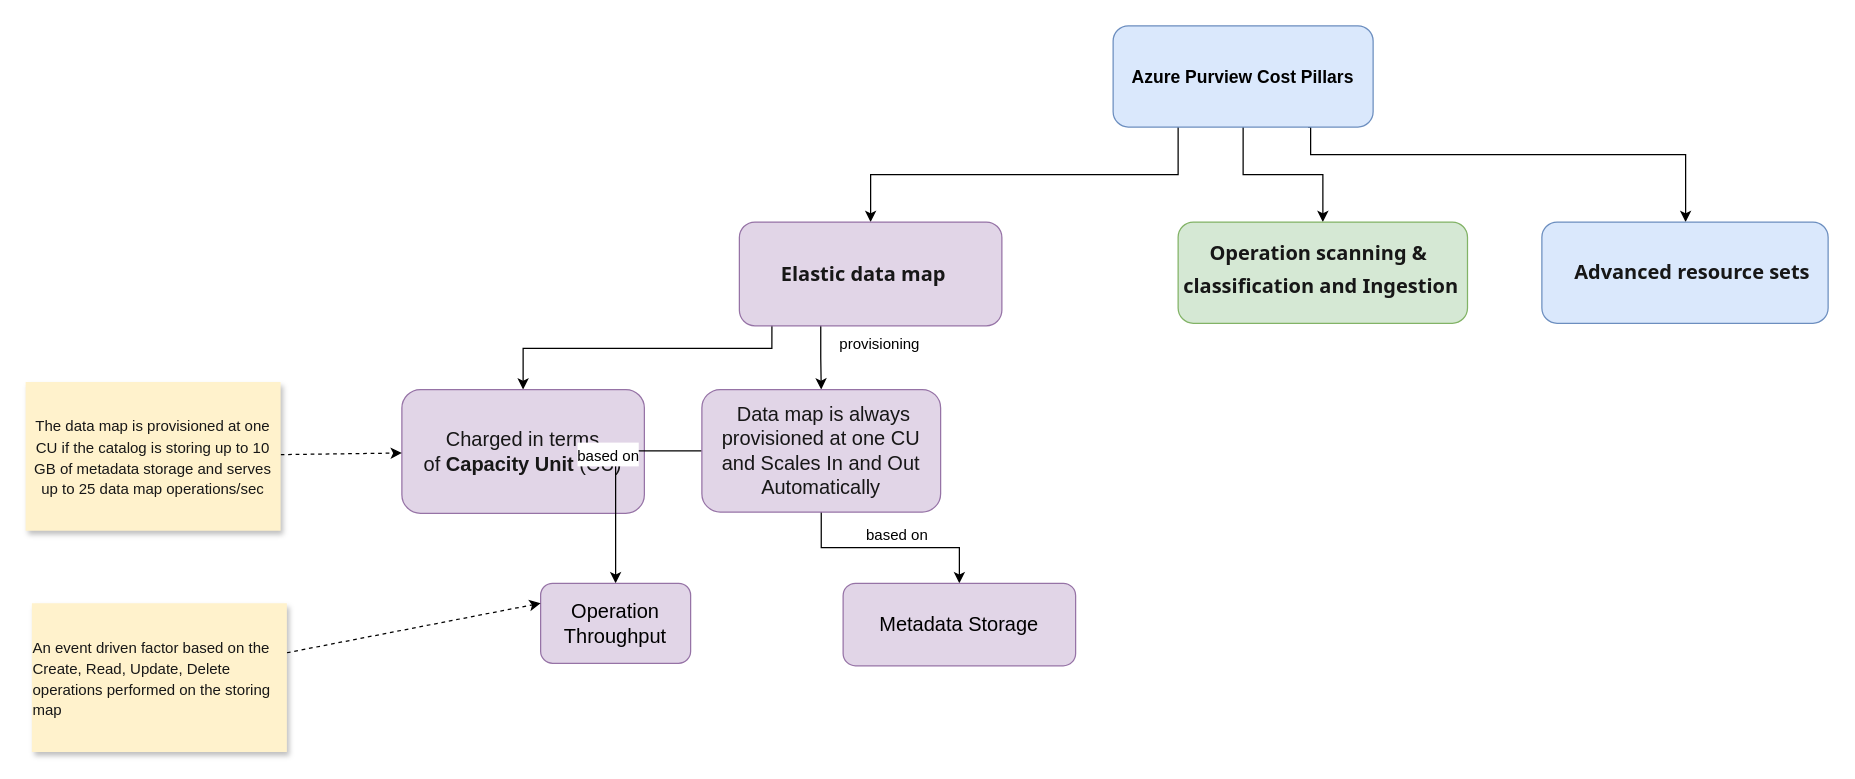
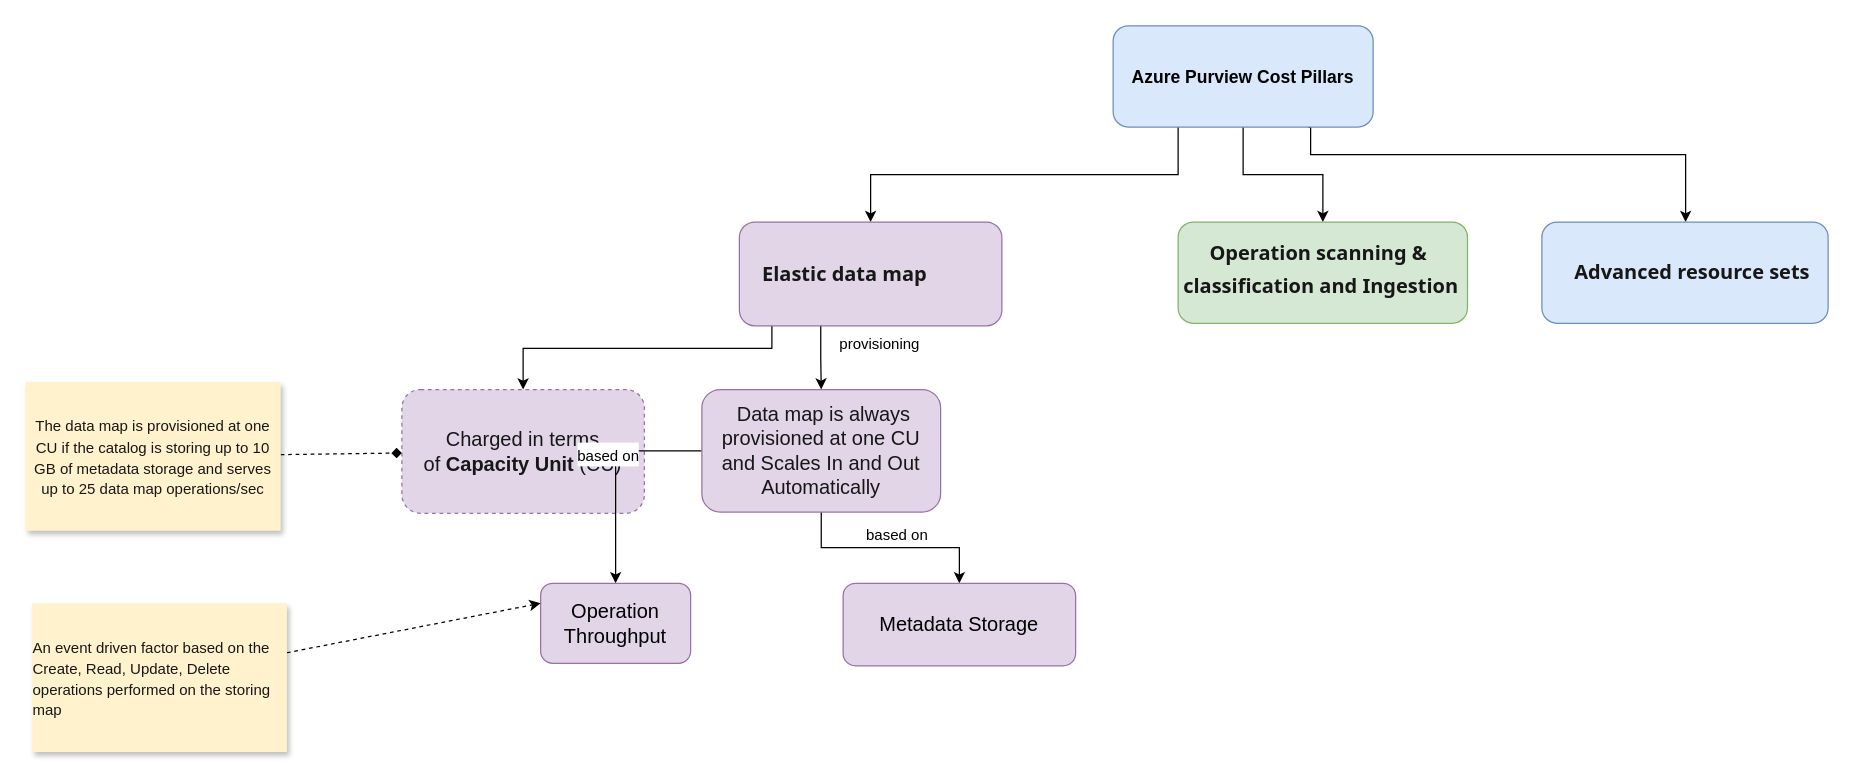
  <mxCell id="0" />
  <mxCell id="1" parent="0" />
  <mxCell id="2" value="" style="edgeStyle=orthogonalEdgeStyle;rounded=0;orthogonalLoop=1;jettySize=auto;html=1;exitX=0.25;exitY=1;exitDx=0;exitDy=0;" edge="1" parent="1" source="5" target="8"><mxGeometry relative="1" as="geometry" /></mxCell>
  <mxCell id="3" value="" style="edgeStyle=orthogonalEdgeStyle;rounded=0;orthogonalLoop=1;jettySize=auto;html=1;" edge="1" parent="1" source="5" target="9"><mxGeometry relative="1" as="geometry" /></mxCell>
  <mxCell id="4" value="" style="edgeStyle=orthogonalEdgeStyle;rounded=0;orthogonalLoop=1;jettySize=auto;html=1;exitX=0.75;exitY=1;exitDx=0;exitDy=0;" edge="1" parent="1" source="5" target="10"><mxGeometry relative="1" as="geometry"><Array as="points"><mxPoint x="1048" y="101" /><mxPoint x="1048" y="123" /><mxPoint x="1348" y="123" /></Array></mxGeometry></mxCell>
  <mxCell id="5" value="&lt;b style=&quot;font-size: 14px;&quot;&gt;Azure Purview Cost Pillars&lt;/b&gt;" style="rounded=1;whiteSpace=wrap;html=1;fontSize=14;fillColor=#dae8fc;strokeColor=#6c8ebf;" vertex="1" parent="1"><mxGeometry x="890" y="20" width="208" height="81" as="geometry" /></mxCell>
  <mxCell id="6" value="" style="edgeStyle=orthogonalEdgeStyle;rounded=0;orthogonalLoop=1;jettySize=auto;html=1;fontSize=14;exitX=0.124;exitY=0.982;exitDx=0;exitDy=0;exitPerimeter=0;" edge="1" parent="1" source="8" target="15"><mxGeometry relative="1" as="geometry"><Array as="points"><mxPoint x="617" y="278" /><mxPoint x="418" y="278" /></Array></mxGeometry></mxCell>
  <mxCell id="7" value="" style="edgeStyle=orthogonalEdgeStyle;rounded=0;orthogonalLoop=1;jettySize=auto;html=1;fontSize=12;exitX=0.31;exitY=0.988;exitDx=0;exitDy=0;exitPerimeter=0;" edge="1" parent="1" source="8" target="22"><mxGeometry relative="1" as="geometry" /></mxCell>
  <mxCell id="8" value="" style="whiteSpace=wrap;html=1;rounded=1;fillColor=#e1d5e7;strokeColor=#9673a6;" vertex="1" parent="1"><mxGeometry x="591" y="177" width="210" height="83" as="geometry" /></mxCell>
  <mxCell id="9" value="" style="whiteSpace=wrap;html=1;rounded=1;fillColor=#d5e8d4;strokeColor=#82b366;" vertex="1" parent="1"><mxGeometry x="942" y="177" width="231.5" height="81" as="geometry" /></mxCell>
  <mxCell id="10" value="" style="whiteSpace=wrap;html=1;rounded=1;fillColor=#dae8fc;strokeColor=#6c8ebf;" vertex="1" parent="1"><mxGeometry x="1233" y="177" width="229" height="81" as="geometry" /></mxCell>
- <mxCell id="11" value="&lt;span style=&quot;font-weight: 600; color: rgb(23, 23, 23); font-family: &amp;quot;Segoe UI&amp;quot;, SegoeUI, &amp;quot;Helvetica Neue&amp;quot;, Helvetica, Arial, sans-serif; font-size: 16px; text-align: start; background-color: initial;&quot;&gt;Elastic data map&lt;/span&gt;" style="text;html=1;align=center;verticalAlign=middle;resizable=0;points=[];autosize=1;strokeColor=none;fillColor=none;" vertex="1" parent="1"><mxGeometry x="621" y="208.5" width="138" height="20" as="geometry" /></mxCell>
+ <mxCell id="11" value="&lt;span style=&quot;font-weight: 600; color: rgb(23, 23, 23); font-family: &amp;quot;Segoe UI&amp;quot;, SegoeUI, &amp;quot;Helvetica Neue&amp;quot;, Helvetica, Arial, sans-serif; font-size: 16px; text-align: start; background-color: initial;&quot;&gt;Elastic data map&lt;/span&gt;" style="text;html=1;align=center;verticalAlign=middle;resizable=0;points=[];autosize=1;strokeColor=none;fillColor=none;" vertex="1" parent="1"><mxGeometry x="606" y="208.5" width="138" height="20" as="geometry" /></mxCell>
  <mxCell id="12" value="&lt;span style=&quot;font-weight: 600; color: rgb(23, 23, 23); font-family: &amp;quot;Segoe UI&amp;quot;, SegoeUI, &amp;quot;Helvetica Neue&amp;quot;, Helvetica, Arial, sans-serif; font-size: 16px; text-align: start; background-color: initial;&quot;&gt;Operation scanning &amp;amp;&lt;/span&gt;&lt;br&gt;&lt;ul style=&quot;box-sizing: inherit; outline-color: inherit; margin: 16px 0px 16px 38px; padding: 0px; list-style: none; color: rgb(23, 23, 23); font-family: &amp;quot;Segoe UI&amp;quot;, SegoeUI, &amp;quot;Helvetica Neue&amp;quot;, Helvetica, Arial, sans-serif; font-size: 16px; text-align: start;&quot;&gt;&lt;li&gt;&lt;/li&gt;&lt;/ul&gt;" style="text;html=1;align=center;verticalAlign=middle;resizable=0;points=[];autosize=1;strokeColor=none;fillColor=none;fontSize=14;" vertex="1" parent="1"><mxGeometry x="961.5" y="190.5" width="184" height="38" as="geometry" /></mxCell>
  <mxCell id="13" value="&lt;span style=&quot;color: rgb(23, 23, 23); font-family: &amp;quot;Segoe UI&amp;quot;, SegoeUI, &amp;quot;Helvetica Neue&amp;quot;, Helvetica, Arial, sans-serif; font-size: 16px; font-weight: 600; text-align: left;&quot;&gt;classification and Ingestion&lt;/span&gt;" style="text;html=1;align=center;verticalAlign=middle;resizable=0;points=[];autosize=1;strokeColor=none;fillColor=none;fontSize=14;" vertex="1" parent="1"><mxGeometry x="946" y="217" width="219" height="22" as="geometry" /></mxCell>
  <mxCell id="14" value="&lt;span style=&quot;font-weight: 600; color: rgb(23, 23, 23); font-family: &amp;quot;Segoe UI&amp;quot;, SegoeUI, &amp;quot;Helvetica Neue&amp;quot;, Helvetica, Arial, sans-serif; font-size: 16px; text-align: start; background-color: initial;&quot;&gt;Advanced resource sets&lt;/span&gt;&lt;br&gt;&lt;ul style=&quot;box-sizing: inherit; outline-color: inherit; margin: 16px 0px 16px 38px; padding: 0px; list-style: none; color: rgb(23, 23, 23); font-family: &amp;quot;Segoe UI&amp;quot;, SegoeUI, &amp;quot;Helvetica Neue&amp;quot;, Helvetica, Arial, sans-serif; font-size: 16px; text-align: start;&quot;&gt;&lt;li&gt;&lt;/li&gt;&lt;/ul&gt;&lt;h4 style=&quot;box-sizing: inherit; outline-color: inherit; margin: 36px 0px 6px -1.875rem; padding: 0px 0px 0px 1.875rem; font-size: clamp(1.125rem, 13.263px + 0.987vw, 1.5rem); line-height: 1.3; position: relative; color: rgb(23, 23, 23); font-family: &amp;quot;Segoe UI&amp;quot;, SegoeUI, &amp;quot;Helvetica Neue&amp;quot;, Helvetica, Arial, sans-serif; text-align: start;&quot; class=&quot;heading-anchor&quot; id=&quot;elastic-data-map&quot;&gt;&lt;/h4&gt;" style="text;html=1;align=center;verticalAlign=middle;resizable=0;points=[];autosize=1;strokeColor=none;fillColor=none;fontSize=14;" vertex="1" parent="1"><mxGeometry x="1256" y="206" width="194" height="58" as="geometry" /></mxCell>
- <mxCell id="15" value="&lt;span style=&quot;color: rgb(23, 23, 23); font-size: 16px; font-style: normal; font-variant-ligatures: normal; font-variant-caps: normal; font-weight: 400; letter-spacing: normal; orphans: 2; text-align: left; text-indent: 0px; text-transform: none; widows: 2; word-spacing: 0px; -webkit-text-stroke-width: 0px; text-decoration-thickness: initial; text-decoration-style: initial; text-decoration-color: initial; float: none; display: inline !important;&quot;&gt;Charged in terms of&amp;nbsp;&lt;/span&gt;&lt;strong style=&quot;box-sizing: inherit; outline-color: inherit; font-weight: 600; color: rgb(23, 23, 23); font-size: 16px; font-style: normal; font-variant-ligatures: normal; font-variant-caps: normal; letter-spacing: normal; orphans: 2; text-align: left; text-indent: 0px; text-transform: none; widows: 2; word-spacing: 0px; -webkit-text-stroke-width: 0px; text-decoration-thickness: initial; text-decoration-style: initial; text-decoration-color: initial;&quot;&gt;Capacity Unit&lt;/strong&gt;&lt;span style=&quot;color: rgb(23, 23, 23); font-size: 16px; font-style: normal; font-variant-ligatures: normal; font-variant-caps: normal; font-weight: 400; letter-spacing: normal; orphans: 2; text-align: left; text-indent: 0px; text-transform: none; widows: 2; word-spacing: 0px; -webkit-text-stroke-width: 0px; text-decoration-thickness: initial; text-decoration-style: initial; text-decoration-color: initial; float: none; display: inline !important;&quot;&gt;&amp;nbsp;(CU)&lt;/span&gt;" style="whiteSpace=wrap;html=1;rounded=1;fillColor=#e1d5e7;strokeColor=#9673a6;" vertex="1" parent="1"><mxGeometry x="321" y="311" width="194" height="99" as="geometry" /></mxCell>
- <mxCell id="16" style="rounded=0;orthogonalLoop=1;jettySize=auto;html=1;fontFamily=Helvetica;fontSize=12;dashed=1;" edge="1" parent="1" source="17" target="15"><mxGeometry relative="1" as="geometry" /></mxCell>
+ <mxCell id="15" value="&lt;span style=&quot;color: rgb(23, 23, 23); font-size: 16px; font-style: normal; font-variant-ligatures: normal; font-variant-caps: normal; font-weight: 400; letter-spacing: normal; orphans: 2; text-align: left; text-indent: 0px; text-transform: none; widows: 2; word-spacing: 0px; -webkit-text-stroke-width: 0px; text-decoration-thickness: initial; text-decoration-style: initial; text-decoration-color: initial; float: none; display: inline !important;&quot;&gt;Charged in terms of&amp;nbsp;&lt;/span&gt;&lt;strong style=&quot;box-sizing: inherit; outline-color: inherit; font-weight: 600; color: rgb(23, 23, 23); font-size: 16px; font-style: normal; font-variant-ligatures: normal; font-variant-caps: normal; letter-spacing: normal; orphans: 2; text-align: left; text-indent: 0px; text-transform: none; widows: 2; word-spacing: 0px; -webkit-text-stroke-width: 0px; text-decoration-thickness: initial; text-decoration-style: initial; text-decoration-color: initial;&quot;&gt;Capacity Unit&lt;/strong&gt;&lt;span style=&quot;color: rgb(23, 23, 23); font-size: 16px; font-style: normal; font-variant-ligatures: normal; font-variant-caps: normal; font-weight: 400; letter-spacing: normal; orphans: 2; text-align: left; text-indent: 0px; text-transform: none; widows: 2; word-spacing: 0px; -webkit-text-stroke-width: 0px; text-decoration-thickness: initial; text-decoration-style: initial; text-decoration-color: initial; float: none; display: inline !important;&quot;&gt;&amp;nbsp;(CU)&lt;/span&gt;" style="whiteSpace=wrap;html=1;rounded=1;fillColor=#e1d5e7;strokeColor=#9673a6;dashed=1;" vertex="1" parent="1"><mxGeometry x="321" y="311" width="194" height="99" as="geometry" /></mxCell>
+ <mxCell id="16" style="rounded=0;orthogonalLoop=1;jettySize=auto;html=1;fontFamily=Helvetica;fontSize=12;dashed=1;endArrow=diamond;" edge="1" parent="1" source="17" target="15"><mxGeometry relative="1" as="geometry" /></mxCell>
  <mxCell id="17" value="&lt;span style=&quot;color: rgb(23, 23, 23); text-align: left;&quot;&gt;&lt;font style=&quot;font-size: 12px;&quot;&gt;The data map is provisioned at one CU if the catalog is storing up to 10 GB of metadata storage and serves up to 25 data map operations/sec&lt;/font&gt;&lt;/span&gt;" style="rounded=0;whiteSpace=wrap;html=1;fontSize=14;fillColor=#fff2cc;strokeColor=none;shadow=1;" vertex="1" parent="1"><mxGeometry x="20" y="305" width="204" height="119" as="geometry" /></mxCell>
  <mxCell id="18" value="" style="edgeStyle=orthogonalEdgeStyle;rounded=0;orthogonalLoop=1;jettySize=auto;html=1;fontSize=12;" edge="1" parent="1" source="22" target="23"><mxGeometry relative="1" as="geometry" /></mxCell>
  <mxCell id="19" value="&lt;font style=&quot;font-size: 12px;&quot;&gt;based on&lt;/font&gt;" style="edgeLabel;html=1;align=center;verticalAlign=middle;resizable=0;points=[];fontSize=16;fontFamily=Helvetica;" vertex="1" connectable="0" parent="18"><mxGeometry x="-0.059" y="-1" relative="1" as="geometry"><mxPoint x="-6" y="-11" as="offset" /></mxGeometry></mxCell>
  <mxCell id="20" value="" style="edgeStyle=orthogonalEdgeStyle;rounded=0;orthogonalLoop=1;jettySize=auto;html=1;fontFamily=Helvetica;fontSize=12;" edge="1" parent="1" source="22" target="24"><mxGeometry relative="1" as="geometry" /></mxCell>
  <mxCell id="21" value="&lt;font style=&quot;font-size: 12px;&quot;&gt;based on&lt;/font&gt;" style="edgeLabel;html=1;align=center;verticalAlign=middle;resizable=0;points=[];fontSize=16;fontFamily=Helvetica;" vertex="1" connectable="0" parent="20"><mxGeometry x="-0.057" relative="1" as="geometry"><mxPoint x="9" y="-12" as="offset" /></mxGeometry></mxCell>
  <mxCell id="22" value="&lt;span style=&quot;color: rgb(23, 23, 23); font-size: 16px; text-align: left;&quot;&gt;&amp;nbsp;Data map is always provisioned at one CU&lt;br&gt;and Scales In and Out&lt;br&gt;Automatically&lt;br&gt;&lt;/span&gt;" style="whiteSpace=wrap;html=1;rounded=1;fillColor=#e1d5e7;strokeColor=#9673a6;" vertex="1" parent="1"><mxGeometry x="561" y="311" width="191" height="98" as="geometry" /></mxCell>
  <mxCell id="23" value="&lt;font style=&quot;font-size: 16px;&quot;&gt;Operation Throughput&lt;/font&gt;" style="whiteSpace=wrap;html=1;rounded=1;fillColor=#e1d5e7;strokeColor=#9673a6;" vertex="1" parent="1"><mxGeometry x="432" y="466" width="120" height="64" as="geometry" /></mxCell>
  <mxCell id="24" value="&lt;font style=&quot;font-size: 16px;&quot;&gt;Metadata Storage&lt;/font&gt;" style="whiteSpace=wrap;html=1;rounded=1;fillColor=#e1d5e7;strokeColor=#9673a6;" vertex="1" parent="1"><mxGeometry x="674" y="466" width="186" height="66" as="geometry" /></mxCell>
  <mxCell id="25" value="provisioning" style="text;html=1;align=center;verticalAlign=middle;resizable=0;points=[];autosize=1;strokeColor=none;fillColor=none;fontSize=12;fontFamily=Helvetica;" vertex="1" parent="1"><mxGeometry x="666" y="266" width="74" height="18" as="geometry" /></mxCell>
  <mxCell id="26" style="rounded=0;orthogonalLoop=1;jettySize=auto;html=1;fontFamily=Helvetica;fontSize=12;dashed=1;entryX=0;entryY=0.25;entryDx=0;entryDy=0;" edge="1" parent="1" source="27" target="23"><mxGeometry relative="1" as="geometry"><mxPoint x="432" y="499" as="targetPoint" /></mxGeometry></mxCell>
  <mxCell id="27" value="&lt;div style=&quot;text-align: left;&quot;&gt;&lt;span style=&quot;background-color: initial; font-size: 12px;&quot;&gt;&lt;font color=&quot;#171717&quot;&gt;An event driven factor based on the Create, Read, Update, Delete operations performed on the storing map&lt;/font&gt;&lt;/span&gt;&lt;/div&gt;" style="rounded=0;whiteSpace=wrap;html=1;fontSize=14;fillColor=#fff2cc;strokeColor=none;shadow=1;" vertex="1" parent="1"><mxGeometry x="25" y="482" width="204" height="119" as="geometry" /></mxCell>
